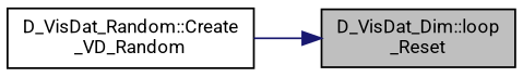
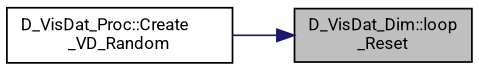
  digraph {
    rankdir=RL
    fontname=Roboto
    node [color=black fontname=Roboto fontsize=10 shape=record style=filled]
    n1 [fillcolor=grey75 fontcolor=black height=0.2 label="D_VisDat_Dim::loop\l_Reset" width=0.4]
-   n2 [fillcolor=white height=0.2 label="D_VisDat_Random::Create\l_VD_Random" width=0.4]
+   n2 [fillcolor=white height=0.2 label="D_VisDat_Proc::Create\l_VD_Random" width=0.4]
    n1 -> n2 [color=midnightblue dir=back fontname=Roboto fontsize=10 labelfontname=Helvetica labelfontsize=10 style=solid]
  }
